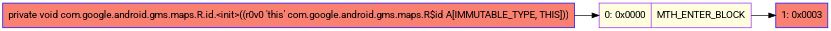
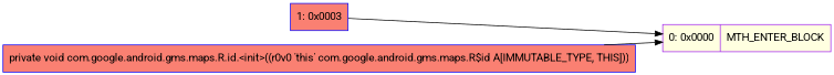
  digraph {
    rankdir=LR
    fontname=Roboto
    node [color=blue shape=record style=filled fillcolor=salmon fontname=Roboto]
    edge [fontname=Roboto]
    n1 [color=purple label="{0\:\ 0x0000|MTH_ENTER_BLOCK\l}" fillcolor=lightyellow]
    n2 [label="{1\:\ 0x0003}"]
    n3 [label="{private void com.google.android.gms.maps.R.id.\<init\>((r0v0 'this' com.google.android.gms.maps.R$id A[IMMUTABLE_TYPE, THIS])) }"]
    subgraph cluster_1 {
      label="R(0)"
    }
-   n1 -> n2
+   n2 -> n1
    n3 -> n1
  }
